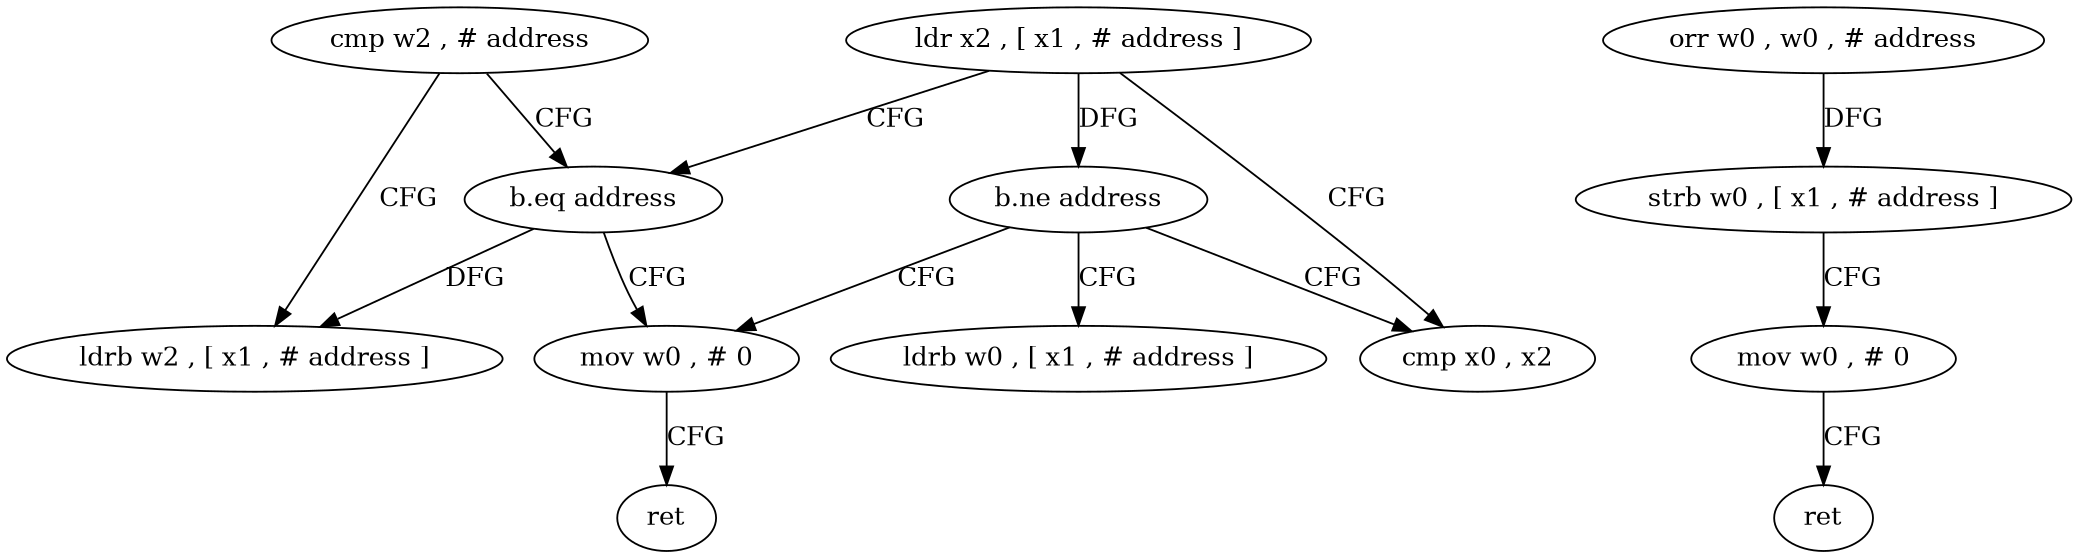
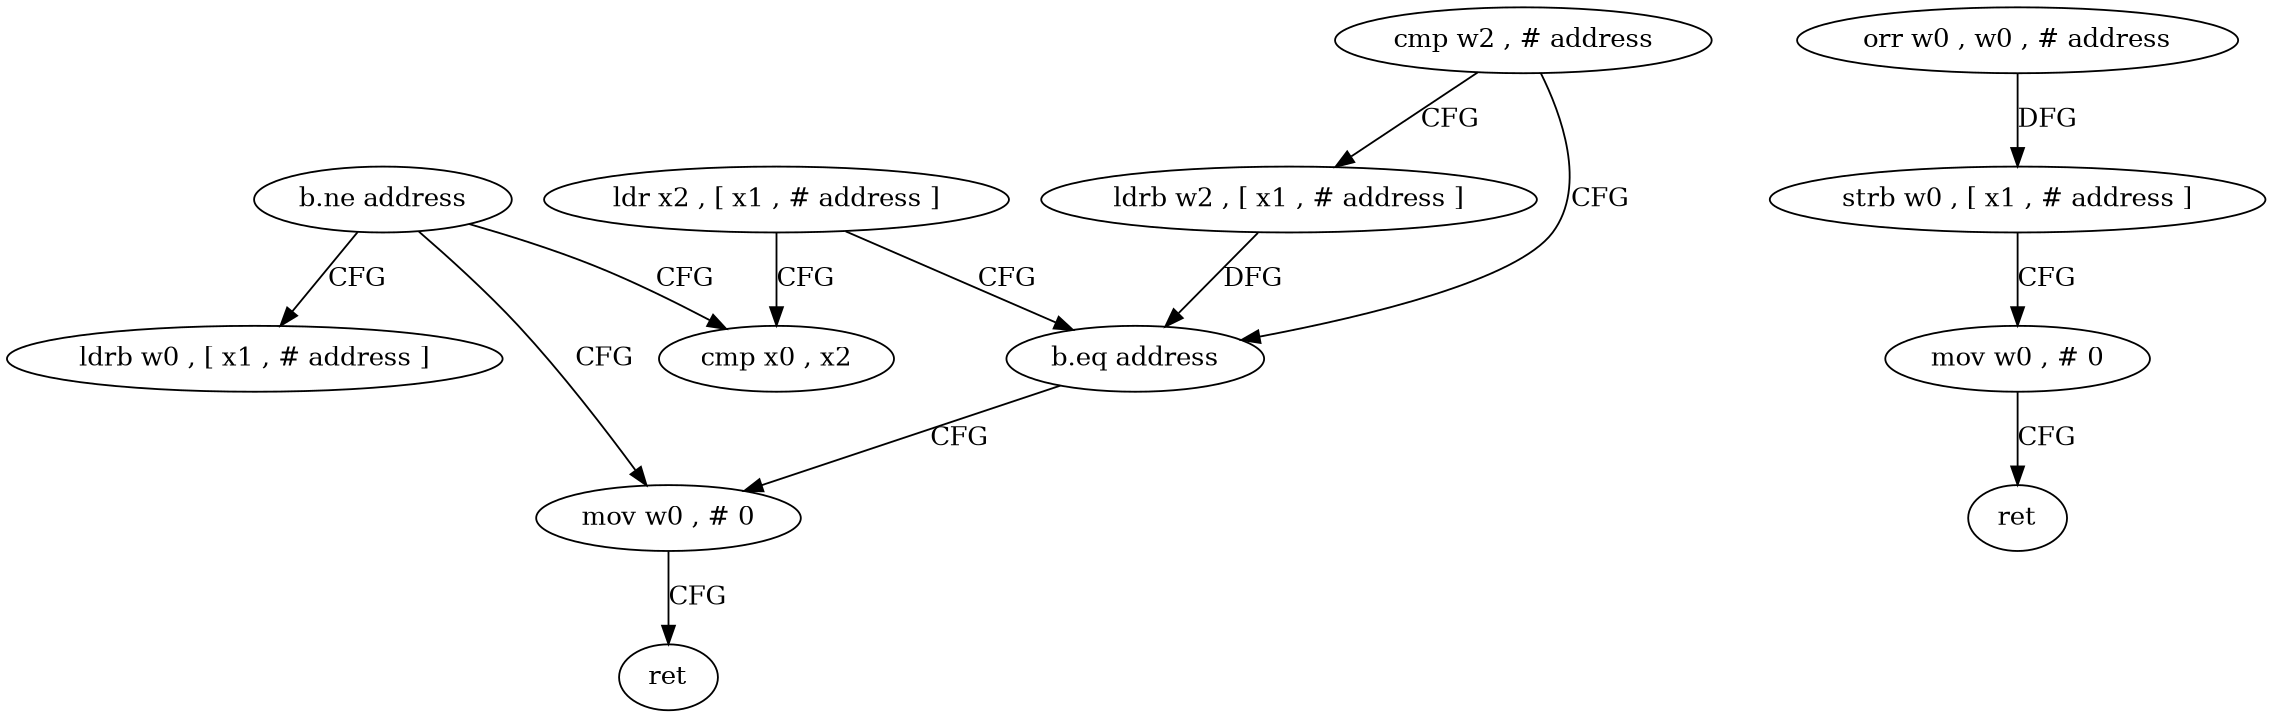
  digraph {
    n1 [label="ldrb w2 , [ x1 , # address ]"]
    n2 [label="b.eq address"]
    n3 [label="cmp w2 , # address"]
    n4 [label="mov w0 , # 0"]
    n5 [label="ldr x2 , [ x1 , # address ]"]
    n6 [label="cmp x0 , x2"]
    n7 [label="b.ne address"]
    n8 [label=ret]
    n9 [label="ldrb w0 , [ x1 , # address ]"]
    n10 [label="orr w0 , w0 , # address"]
    n11 [label="strb w0 , [ x1 , # address ]"]
    n12 [label="mov w0 , # 0"]
    n13 [label=ret]
-   n2 -> n1 [label=DFG]
+   n1 -> n2 [label=DFG]
    n2 -> n4 [label=CFG]
    n3 -> n1 [label=CFG]
    n3 -> n2 [label=CFG]
    n4 -> n8 [label=CFG]
    n5 -> n2 [label=CFG]
    n5 -> n6 [label=CFG]
-   n5 -> n7 [label=DFG]
    n7 -> n4 [label=CFG]
    n7 -> n6 [label=CFG]
    n7 -> n9 [label=CFG]
    n10 -> n11 [label=DFG]
    n11 -> n12 [label=CFG]
    n12 -> n13 [label=CFG]
  }
